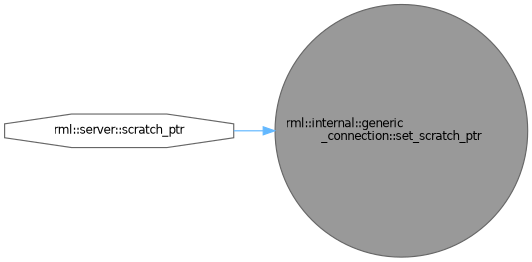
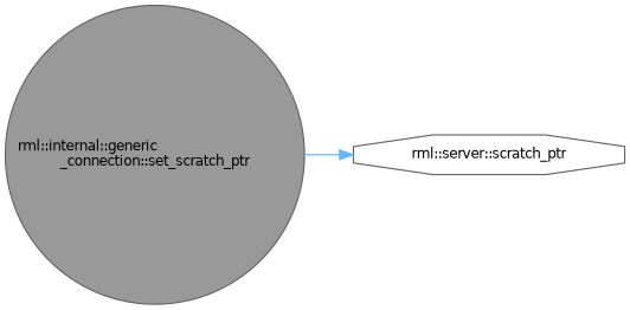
  digraph {
    rankdir=LR
    node [fontname=Helvetica fontsize=10 style=filled]
    n1 [color=gray40 fillcolor=grey60 fontcolor=black height=0.2 label="rml::internal::generic\l_connection::set_scratch_ptr" shape=circle width=0.4]
    n2 [color=grey40 fillcolor=white height=0.2 label="rml::server::scratch_ptr" shape=octagon width=0.4]
-   n2 -> n1 [color=steelblue1 fontname=Helvetica fontsize=10 labelfontname=Helvetica labelfontsize=10 style=solid]
+   n1 -> n2 [color=steelblue1 fontname=Helvetica fontsize=10 labelfontname=Helvetica labelfontsize=10 style=solid]
  }
